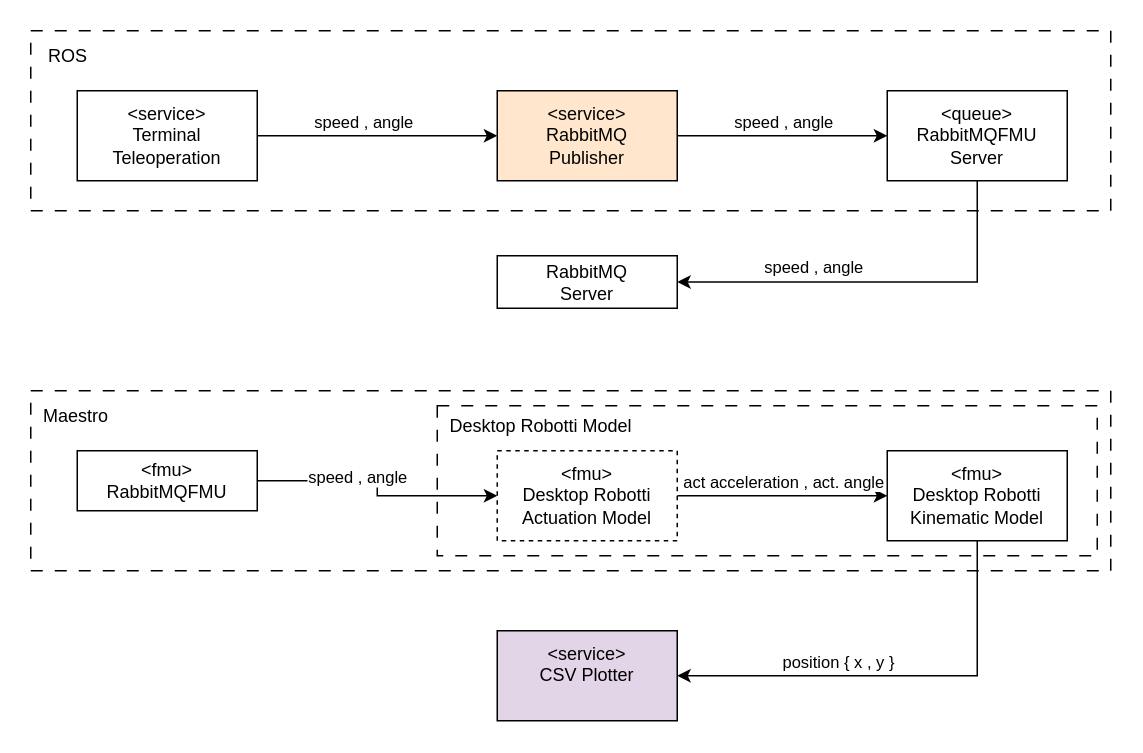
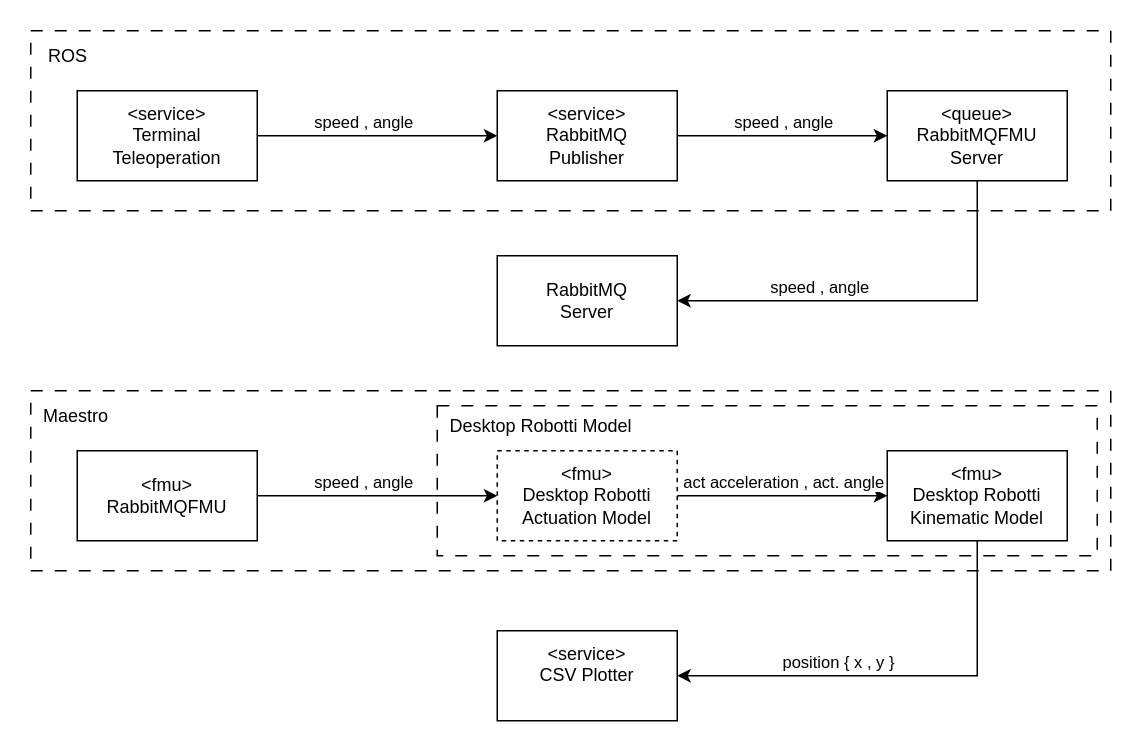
  <mxCell id="0" />
  <mxCell id="1" parent="0" />
  <mxCell id="2" value="&amp;nbsp; &amp;nbsp;ROS&lt;br&gt;&lt;br&gt;&lt;br&gt;&lt;br&gt;&lt;br&gt;&lt;br&gt;&lt;div&gt;&lt;br&gt;&lt;/div&gt;" style="rounded=0;whiteSpace=wrap;html=1;dashed=1;dashPattern=8 8;align=left;fillColor=none;" vertex="1" parent="1"><mxGeometry x="20" y="20" width="720" height="120" as="geometry" /></mxCell>
  <mxCell id="3" value="&amp;lt;service&amp;gt;&lt;br&gt;Terminal Teleoperation" style="rounded=0;whiteSpace=wrap;html=1;" vertex="1" parent="1"><mxGeometry x="51" y="60" width="120" height="60" as="geometry" /></mxCell>
  <mxCell id="4" style="edgeStyle=orthogonalEdgeStyle;rounded=0;orthogonalLoop=1;jettySize=auto;html=1;exitX=1;exitY=0.5;exitDx=0;exitDy=0;" edge="1" parent="1" source="6" target="9"><mxGeometry relative="1" as="geometry" /></mxCell>
  <mxCell id="5" value="speed , angle" style="edgeLabel;html=1;align=center;verticalAlign=middle;resizable=0;points=[];" vertex="1" connectable="0" parent="4"><mxGeometry x="0.157" y="1" relative="1" as="geometry"><mxPoint x="-11" y="-9" as="offset" /></mxGeometry></mxCell>
- <mxCell id="6" value="&amp;lt;service&amp;gt;&lt;br&gt;RabbitMQ&lt;br&gt;Publisher" style="rounded=0;whiteSpace=wrap;html=1;fillColor=#ffe6cc;" vertex="1" parent="1"><mxGeometry x="331" y="60" width="120" height="60" as="geometry" /></mxCell>
+ <mxCell id="6" value="&amp;lt;service&amp;gt;&lt;br&gt;RabbitMQ&lt;br&gt;Publisher" style="rounded=0;whiteSpace=wrap;html=1;" vertex="1" parent="1"><mxGeometry x="331" y="60" width="120" height="60" as="geometry" /></mxCell>
  <mxCell id="7" style="edgeStyle=orthogonalEdgeStyle;rounded=0;orthogonalLoop=1;jettySize=auto;html=1;exitX=0.5;exitY=1;exitDx=0;exitDy=0;entryX=1;entryY=0.5;entryDx=0;entryDy=0;" edge="1" parent="1" source="9" target="13"><mxGeometry relative="1" as="geometry" /></mxCell>
  <mxCell id="8" value="speed , angle" style="edgeLabel;html=1;align=center;verticalAlign=middle;resizable=0;points=[];" vertex="1" connectable="0" parent="7"><mxGeometry x="0.327" y="-1" relative="1" as="geometry"><mxPoint y="-9" as="offset" /></mxGeometry></mxCell>
  <mxCell id="9" value="&amp;lt;queue&amp;gt;&lt;br&gt;RabbitMQFMU&lt;br&gt;Server" style="rounded=0;whiteSpace=wrap;html=1;" vertex="1" parent="1"><mxGeometry x="591" y="60" width="120" height="60" as="geometry" /></mxCell>
  <mxCell id="10" value="" style="endArrow=classic;html=1;rounded=0;exitX=1;exitY=0.5;exitDx=0;exitDy=0;entryX=0;entryY=0.5;entryDx=0;entryDy=0;" edge="1" parent="1" source="3" target="6"><mxGeometry width="50" height="50" relative="1" as="geometry"><mxPoint x="191" y="70" as="sourcePoint" /><mxPoint x="241" y="20" as="targetPoint" /></mxGeometry></mxCell>
  <mxCell id="11" value="speed , angle" style="edgeLabel;html=1;align=center;verticalAlign=middle;resizable=0;points=[];" vertex="1" connectable="0" parent="10"><mxGeometry x="-0.263" y="1" relative="1" as="geometry"><mxPoint x="11" y="-9" as="offset" /></mxGeometry></mxCell>
  <mxCell id="12" value="&amp;nbsp; Maestro&lt;br&gt;&lt;br&gt;&lt;br&gt;&lt;br&gt;&lt;br&gt;&lt;br&gt;&lt;div&gt;&lt;br&gt;&lt;/div&gt;" style="rounded=0;whiteSpace=wrap;html=1;dashed=1;dashPattern=8 8;align=left;fillColor=none;" vertex="1" parent="1"><mxGeometry x="20" y="260" width="720" height="120" as="geometry" /></mxCell>
- <mxCell id="13" value="RabbitMQ&lt;br&gt;Server" style="rounded=0;whiteSpace=wrap;html=1;" vertex="1" parent="1"><mxGeometry x="331" y="170" width="120" height="35" as="geometry" /></mxCell>
+ <mxCell id="13" value="RabbitMQ&lt;br&gt;Server" style="rounded=0;whiteSpace=wrap;html=1;" vertex="1" parent="1"><mxGeometry x="331" y="170" width="120" height="60" as="geometry" /></mxCell>
  <mxCell id="14" style="edgeStyle=orthogonalEdgeStyle;rounded=0;orthogonalLoop=1;jettySize=auto;html=1;exitX=1;exitY=0.5;exitDx=0;exitDy=0;" edge="1" parent="1" source="16" target="20"><mxGeometry relative="1" as="geometry" /></mxCell>
  <mxCell id="15" value="speed , angle" style="edgeLabel;html=1;align=center;verticalAlign=middle;resizable=0;points=[];" vertex="1" connectable="0" parent="14"><mxGeometry x="0.04" y="-1" relative="1" as="geometry"><mxPoint x="-13" y="-11" as="offset" /></mxGeometry></mxCell>
- <mxCell id="16" value="&amp;lt;fmu&amp;gt;&lt;br&gt;RabbitMQFMU" style="rounded=0;whiteSpace=wrap;html=1;" vertex="1" parent="1"><mxGeometry x="51" y="300" width="120" height="40" as="geometry" /></mxCell>
+ <mxCell id="16" value="&amp;lt;fmu&amp;gt;&lt;br&gt;RabbitMQFMU" style="rounded=0;whiteSpace=wrap;html=1;" vertex="1" parent="1"><mxGeometry x="51" y="300" width="120" height="60" as="geometry" /></mxCell>
  <mxCell id="17" value="&amp;nbsp; Desktop Robotti Model&lt;br&gt;&lt;br&gt;&lt;br&gt;&lt;br&gt;&lt;br&gt;&lt;div&gt;&lt;br&gt;&lt;/div&gt;" style="rounded=0;whiteSpace=wrap;html=1;dashed=1;dashPattern=8 8;align=left;fillColor=none;" vertex="1" parent="1"><mxGeometry x="291" y="270" width="440" height="100" as="geometry" /></mxCell>
  <mxCell id="18" style="edgeStyle=orthogonalEdgeStyle;rounded=0;orthogonalLoop=1;jettySize=auto;html=1;exitX=1;exitY=0.5;exitDx=0;exitDy=0;" edge="1" parent="1" source="20" target="23"><mxGeometry relative="1" as="geometry" /></mxCell>
  <mxCell id="19" value="act acceleration , act. angle" style="edgeLabel;html=1;align=center;verticalAlign=middle;resizable=0;points=[];" vertex="1" connectable="0" parent="18"><mxGeometry x="0.189" y="-1" relative="1" as="geometry"><mxPoint x="-13" y="-11" as="offset" /></mxGeometry></mxCell>
  <mxCell id="20" value="&amp;lt;fmu&amp;gt;&lt;br&gt;Desktop Robotti&lt;br&gt;Actuation Model" style="rounded=0;whiteSpace=wrap;html=1;dashed=1;" vertex="1" parent="1"><mxGeometry x="331" y="300" width="120" height="60" as="geometry" /></mxCell>
  <mxCell id="21" style="edgeStyle=orthogonalEdgeStyle;rounded=0;orthogonalLoop=1;jettySize=auto;html=1;exitX=0.5;exitY=1;exitDx=0;exitDy=0;entryX=1;entryY=0.5;entryDx=0;entryDy=0;" edge="1" parent="1" source="23" target="24"><mxGeometry relative="1" as="geometry" /></mxCell>
  <mxCell id="22" value="position { x , y }&amp;nbsp;" style="edgeLabel;html=1;align=center;verticalAlign=middle;resizable=0;points=[];" vertex="1" connectable="0" parent="21"><mxGeometry x="0.254" y="1" relative="1" as="geometry"><mxPoint y="-11" as="offset" /></mxGeometry></mxCell>
  <mxCell id="23" value="&amp;lt;fmu&amp;gt;&lt;br&gt;Desktop Robotti&lt;br&gt;Kinematic Model" style="rounded=0;whiteSpace=wrap;html=1;" vertex="1" parent="1"><mxGeometry x="591" y="300" width="120" height="60" as="geometry" /></mxCell>
- <mxCell id="24" value="&amp;lt;service&amp;gt;&lt;br&gt;CSV Plotter&lt;div&gt;&lt;br&gt;&lt;/div&gt;" style="rounded=0;whiteSpace=wrap;html=1;fillColor=#e1d5e7;" vertex="1" parent="1"><mxGeometry x="331" y="420" width="120" height="60" as="geometry" /></mxCell>
+ <mxCell id="24" value="&amp;lt;service&amp;gt;&lt;br&gt;CSV Plotter&lt;div&gt;&lt;br&gt;&lt;/div&gt;" style="rounded=0;whiteSpace=wrap;html=1;" vertex="1" parent="1"><mxGeometry x="331" y="420" width="120" height="60" as="geometry" /></mxCell>
